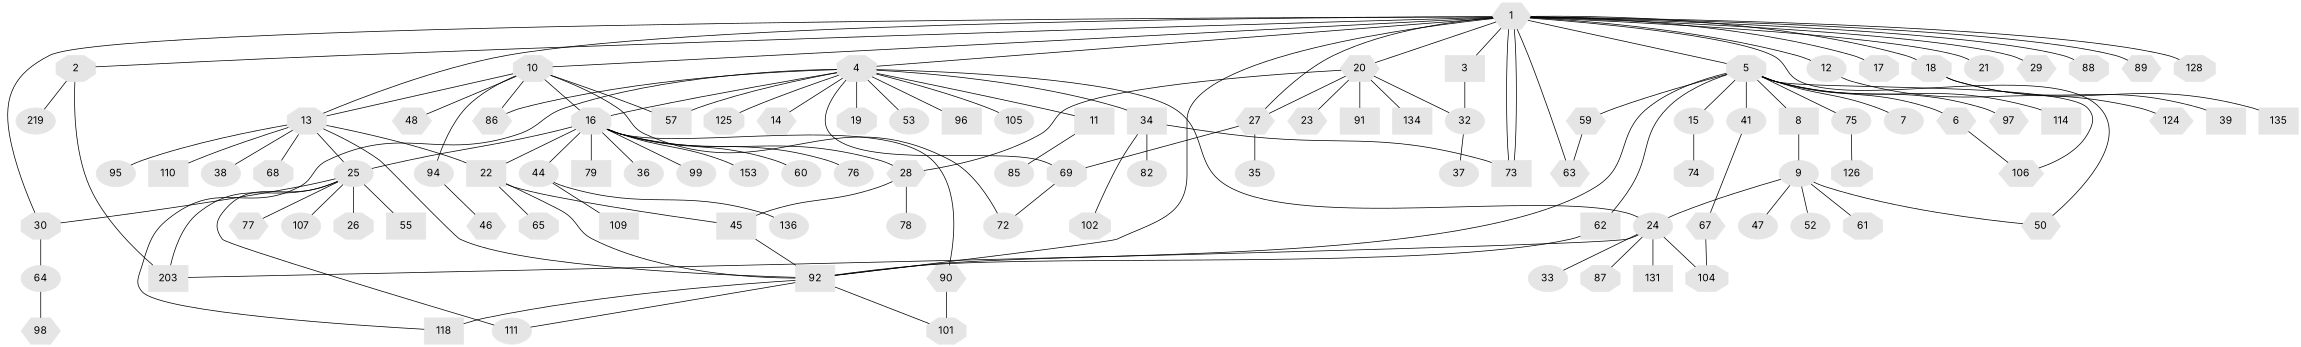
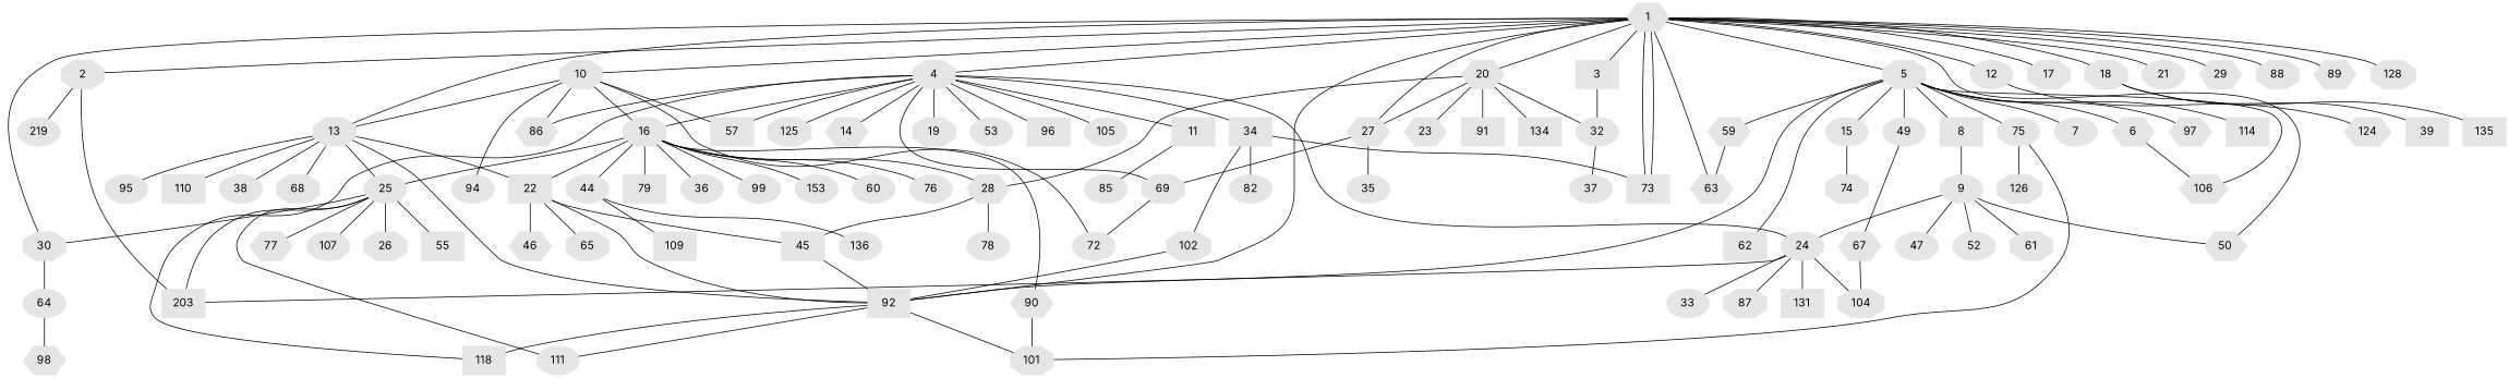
  graph {
    fontname=Inter
    node [color=gray90 fontname=Inter shape=ellipse style=filled]
    edge [fontname=Inter]
    1 [shape=hexagon super="+130"]
    2 [shape=octagon super="+58"]
    3 [shape=box]
    4 [shape=octagon super="+40"]
    5 [shape=octagon super="+71"]
    10 [shape=octagon super="+129"]
    12
    13 [shape=octagon super="+54"]
    17 [shape=octagon super="+41"]
    18 [shape=octagon super="+113"]
    20 [shape=hexagon super="+121"]
    21
    27 [shape=hexagon]
    29 [shape=hexagon]
    30 [shape=octagon super="+116"]
    50 [shape=hexagon]
    63 [shape=hexagon super="+66"]
    73 [shape=box super="+84"]
    88 [shape=octagon]
    89 [shape=hexagon]
    92 [shape=box super="+122"]
    128 [shape=octagon]
    n23 [label=203 shape=box]
    n24 [label=219]
    32 [super="+42"]
    11 [shape=box]
    14 [shape=hexagon]
    16 [shape=octagon super="+23"]
    19 [shape=octagon]
    24 [super="+83"]
    34 [shape=box super="+117"]
    53
    57 [shape=box]
    69 [shape=octagon super="+132"]
    86 [shape=hexagon]
    96 [shape=box]
    105
    118 [shape=box]
    125 [shape=octagon]
    6 [shape=hexagon]
    7
    8 [shape=box]
    15
-   49 [label=41]
+   49
    59 [shape=hexagon]
    62 [shape=box]
    75
    97 [shape=hexagon super="+127"]
    106 [shape=hexagon]
    114 [shape=box super="+123"]
-   48 [shape=hexagon]
    72 [super="+115"]
    94
    124 [shape=hexagon]
    22 [shape=box super="+70"]
    25 [super="+31"]
    38
    68 [shape=octagon]
    95
    110 [shape=box]
    39 [shape=box]
    135 [shape=box]
    28 [shape=hexagon super="+80"]
    n64 [label=23 shape=hexagon]
    91 [shape=box]
    134 [shape=box]
    35
    64
    111 [super="+137"]
    101 [shape=octagon super="+108"]
    37
    85
    36
    44 [super="+56"]
    60 [super="+112"]
    76
    79 [shape=box]
    90 [shape=hexagon]
    n79 [label=99]
    n80 [label=153 super="+138"]
    33
    87 [shape=octagon]
    104 [shape=octagon super="+120"]
    131 [shape=box]
    82
    102 [shape=octagon]
    9 [super="+81"]
    74 [shape=octagon]
    67 [shape=hexagon]
    126 [shape=octagon]
    47
    52 [super="+100"]
    61 [shape=octagon]
    45 [shape=box super="+51"]
    46 [shape=hexagon]
    65 [shape=octagon super="+99"]
    26 [shape=octagon]
    55 [shape=box]
    77 [shape=hexagon]
    107
    78
    109 [shape=box]
    136
    98 [shape=hexagon]
    1 -- 2
    1 -- 3
    1 -- 4 [weight=2]
    1 -- 5
    1 -- 10
    1 -- 12
    1 -- 13
    1 -- 17
    1 -- 18
    1 -- 20
    1 -- 21
    1 -- 27
    1 -- 29
    1 -- 30
    1 -- 50
    1 -- 63
    1 -- 73
    1 -- 73
    1 -- 88
    1 -- 89
    1 -- 92
    1 -- 128
    2 -- n23
    2 -- n24
    3 -- 32
    4 -- 11
    4 -- 14
    4 -- 16 [weight=2]
    4 -- 19
    4 -- 24
    4 -- 34
    4 -- 53
    4 -- 57
    4 -- 69
    4 -- 86
    4 -- 96
    4 -- 105
    4 -- 118
    4 -- 125
    5 -- 92
    5 -- 6
    5 -- 7
    5 -- 8
    5 -- 15
    5 -- 49
    5 -- 59
    5 -- 62
    5 -- 75
    5 -- 97
    5 -- 106
    5 -- 114
    10 -- 13
    10 -- 16
    10 -- 57
    10 -- 86
-   10 -- 48
    10 -- 72
    10 -- 94
    12 -- 124
    13 -- 92
    13 -- 22
    13 -- 25
    13 -- 38 [weight=2]
    13 -- 68
    13 -- 95
    13 -- 110
    18 -- 39
    18 -- 135
    20 -- 27
    20 -- 32
    20 -- 28
    20 -- n64
    20 -- 91
    20 -- 134
    27 -- 69
    27 -- 35
    30 -- 64 [weight=2]
    92 -- 118
    92 -- 111
    92 -- 101
    32 -- 37
    11 -- 85
    16 -- 22
    16 -- 25
    16 -- 28
    16 -- 36
    16 -- 44
    16 -- 60
    16 -- 76
    16 -- 79
    16 -- 90
    16 -- n79
    16 -- n80
    24 -- n23
    24 -- 33
    24 -- 87
    24 -- 104
    24 -- 131
    34 -- 73
    34 -- 82
    34 -- 102
    69 -- 72
    6 -- 106
    8 -- 9
    15 -- 74
    49 -- 67
    59 -- 63
-   62 -- 92
+   102 -- 92
+   75 -- 101
    75 -- 126
    22 -- 92
    22 -- 45
-   94 -- 46
+   22 -- 46
    22 -- 65
    25 -- 30
    25 -- n23
    25 -- 111
    25 -- 26
    25 -- 55
    25 -- 77
    25 -- 107
    28 -- 45
    28 -- 78
    64 -- 98
    44 -- 109
    44 -- 136
    90 -- 101
    9 -- 50
    9 -- 24
    9 -- 47
    9 -- 52
    9 -- 61
    67 -- 104
    45 -- 92
  }
